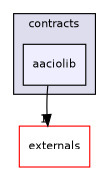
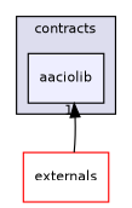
  digraph {
    compound=true
    node [fontname=Helvetica fontsize=10 shape=box style=filled]
    n1 [fillcolor="#eeeeff" label=aaciolib pencolor=black]
    n2 [color=red fillcolor=white label=externals]
    subgraph cluster_1 {
      bgcolor="#ddddee"
      fontname=Helvetica
      fontsize=10
      label=contracts
      pencolor=black
      n1
    }
-   n1 -> n2 [headlabel=1 labeldistance=1.5 labelfontname=Helvetica labelfontsize=10]
+   n2 -> n1 [headlabel=1 labeldistance=1.5 labelfontname=Helvetica labelfontsize=10]
  }
